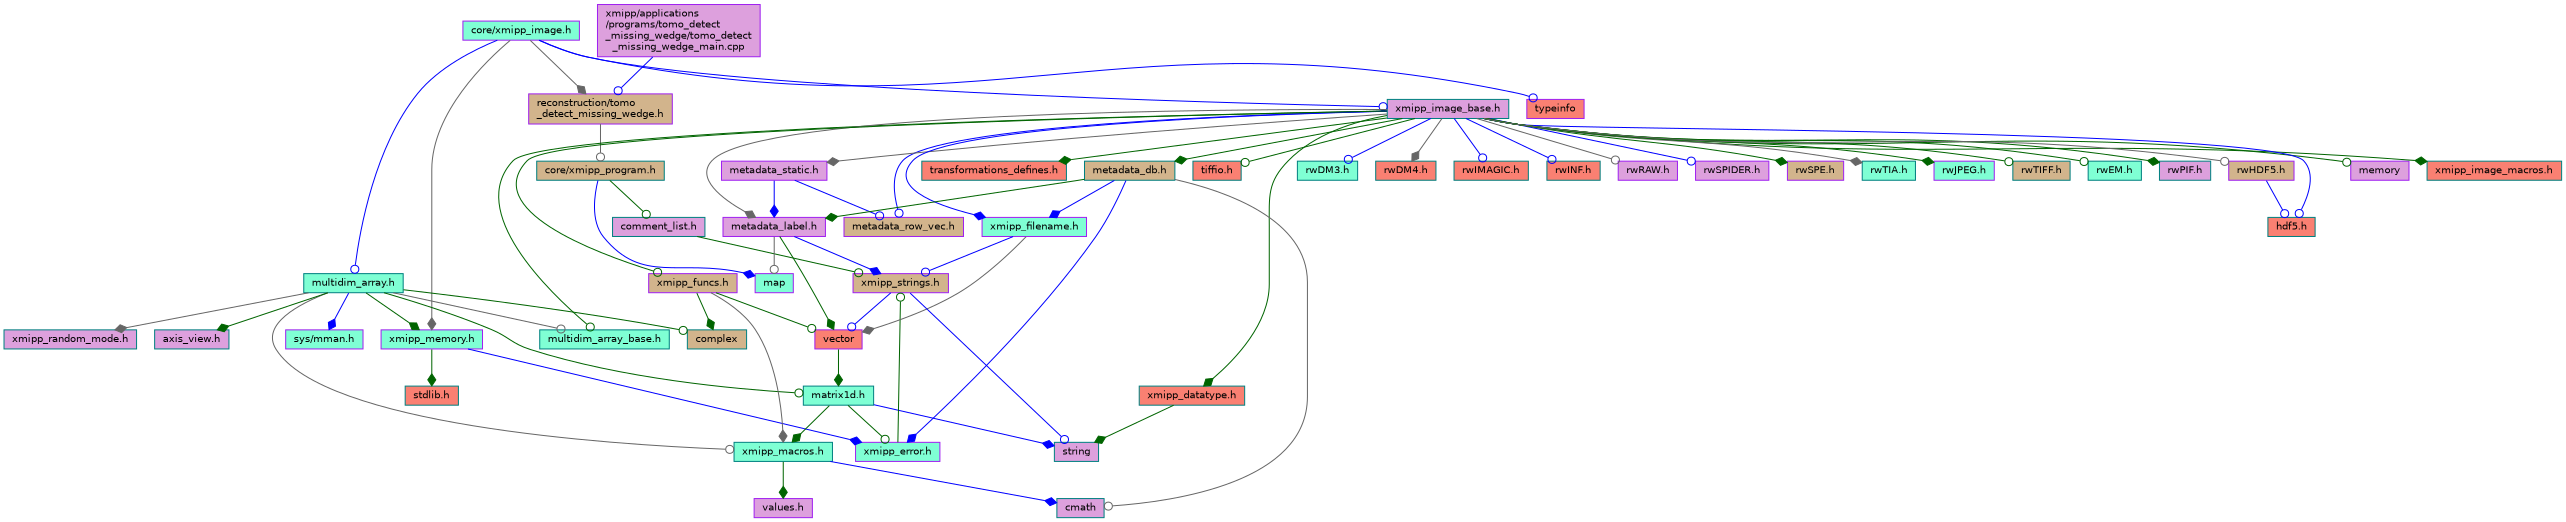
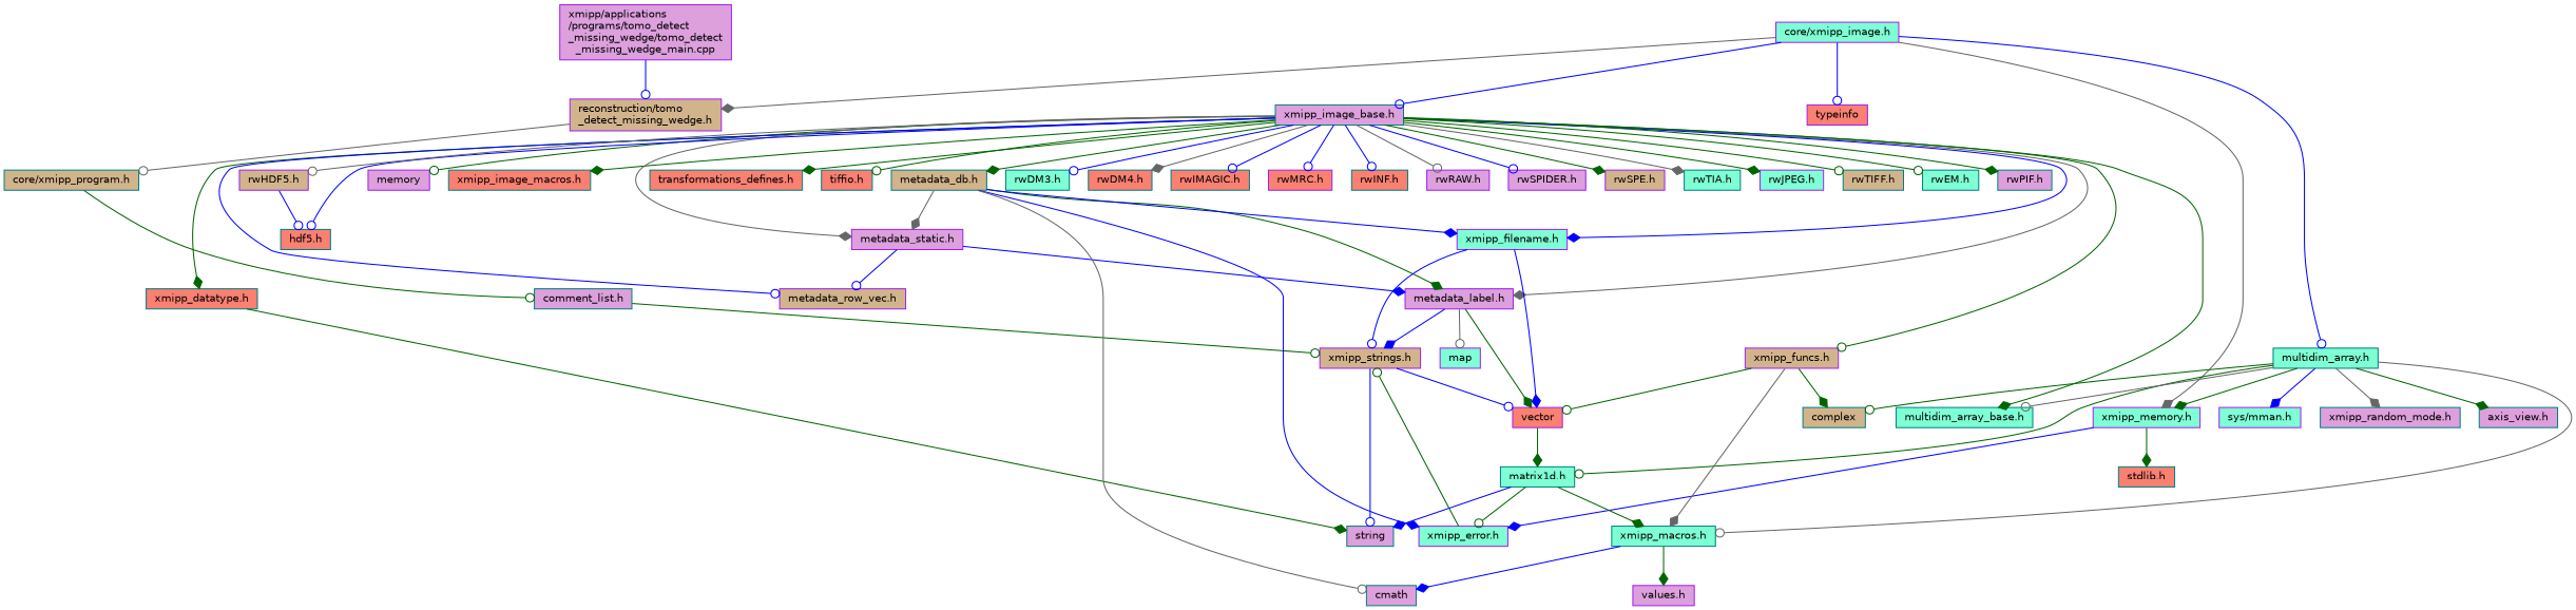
  digraph {
    node [color=teal fillcolor=plum fontname=Helvetica fontsize=10 shape=record style=filled]
    edge [arrowhead=diamond color=darkgreen fontname=Helvetica fontsize=10 labelfontname=Helvetica labelfontsize=10 style=solid]
    n1 [color=purple fontcolor=black height=0.2 label="xmipp/applications\l/programs/tomo_detect\l_missing_wedge/tomo_detect\l_missing_wedge_main.cpp" width=0.4]
    n2 [color=purple fillcolor=tan height=0.2 label="reconstruction/tomo\l_detect_missing_wedge.h" width=0.4]
    n3 [fillcolor=tan height=0.2 label="core/xmipp_program.h" width=0.4]
    n4 [color=purple fillcolor=aquamarine height=0.2 label="core/xmipp_image.h" width=0.4]
    n5 [color=purple fillcolor=salmon height=0.2 label=typeinfo width=0.4]
    n6 [fillcolor=aquamarine height=0.2 label="multidim_array.h" width=0.4]
    n7 [color=purple fillcolor=aquamarine height=0.2 label="xmipp_memory.h" width=0.4]
    n8 [height=0.2 label="xmipp_image_base.h" width=0.4]
    n9 [color=purple fillcolor=aquamarine height=0.2 label=map width=0.4]
    n10 [height=0.2 label="comment_list.h" width=0.4]
    n11 [fillcolor=aquamarine height=0.2 label="xmipp_macros.h" width=0.4]
    n12 [color=purple fillcolor=aquamarine height=0.2 label="sys/mman.h" width=0.4]
    n13 [fillcolor=tan height=0.2 label=complex width=0.4]
    n14 [fillcolor=aquamarine height=0.2 label="matrix1d.h" width=0.4]
    n15 [height=0.2 label="xmipp_random_mode.h" width=0.4]
    n16 [fillcolor=aquamarine height=0.2 label="multidim_array_base.h" width=0.4]
    n17 [height=0.2 label="axis_view.h" width=0.4]
    n18 [color=purple fillcolor=aquamarine height=0.2 label="xmipp_error.h" width=0.4]
    n19 [fillcolor=salmon height=0.2 label="stdlib.h" width=0.4]
    n20 [color=purple height=0.2 label=memory width=0.4]
    n21 [fillcolor=salmon height=0.2 label="xmipp_image_macros.h" width=0.4]
    n22 [fillcolor=salmon height=0.2 label="xmipp_datatype.h" width=0.4]
    n23 [color=purple height=0.2 label="metadata_label.h" width=0.4]
    n24 [color=purple fillcolor=tan height=0.2 label="metadata_row_vec.h" width=0.4]
    n25 [color=purple height=0.2 label="metadata_static.h" width=0.4]
    n26 [fillcolor=tan height=0.2 label="metadata_db.h" width=0.4]
    n27 [color=purple fillcolor=aquamarine height=0.2 label="xmipp_filename.h" width=0.4]
    n28 [fillcolor=salmon height=0.2 label="transformations_defines.h" width=0.4]
    n29 [color=purple fillcolor=tan height=0.2 label="xmipp_funcs.h" width=0.4]
    n30 [fillcolor=salmon height=0.2 label="tiffio.h" width=0.4]
    n31 [fillcolor=salmon height=0.2 label="hdf5.h" width=0.4]
    n32 [fillcolor=aquamarine height=0.2 label="rwDM3.h" width=0.4]
    n33 [fillcolor=salmon height=0.2 label="rwDM4.h" width=0.4]
    n34 [fillcolor=salmon height=0.2 label="rwIMAGIC.h" width=0.4]
+   n35 [color=purple fillcolor=salmon height=0.2 label="rwMRC.h" width=0.4]
    n36 [fillcolor=salmon height=0.2 label="rwINF.h" width=0.4]
    n37 [color=purple height=0.2 label="rwRAW.h" width=0.4]
    n38 [color=purple height=0.2 label="rwSPIDER.h" width=0.4]
    n39 [color=purple fillcolor=tan height=0.2 label="rwSPE.h" width=0.4]
    n40 [fillcolor=aquamarine height=0.2 label="rwTIA.h" width=0.4]
    n41 [color=purple fillcolor=aquamarine height=0.2 label="rwJPEG.h" width=0.4]
    n42 [fillcolor=tan height=0.2 label="rwTIFF.h" width=0.4]
    n43 [fillcolor=aquamarine height=0.2 label="rwEM.h" width=0.4]
    n44 [height=0.2 label="rwPIF.h" width=0.4]
    n45 [color=purple fillcolor=tan height=0.2 label="rwHDF5.h" width=0.4]
    n46 [color=purple height=0.2 label="values.h" width=0.4]
    n47 [height=0.2 label=cmath width=0.4]
    n48 [height=0.2 label=string width=0.4]
    n49 [color=purple fillcolor=salmon height=0.2 label=vector width=0.4]
    n50 [color=purple fillcolor=tan height=0.2 label="xmipp_strings.h" width=0.4]
    n1 -> n2 [arrowhead=odot color=blue]
    n2 -> n3 [arrowhead=odot color=gray40]
-   n3 -> n9 [color=blue]
    n3 -> n10 [arrowhead=odot]
    n4 -> n2 [color=gray40]
    n4 -> n5 [arrowhead=odot color=blue]
    n4 -> n6 [arrowhead=odot color=blue]
    n4 -> n7 [color=gray40]
    n4 -> n8 [arrowhead=odot color=blue]
    n6 -> n7
    n6 -> n11 [arrowhead=odot color=gray40]
    n6 -> n12 [color=blue]
    n6 -> n13 [arrowhead=odot]
    n6 -> n14 [arrowhead=odot]
    n6 -> n15 [color=gray40]
    n6 -> n16 [arrowhead=odot color=gray40]
    n6 -> n17
    n7 -> n18 [color=blue]
    n7 -> n19
-   n8 -> n16 [arrowhead=odot]
+   n8 -> n16
    n8 -> n20 [arrowhead=odot]
    n8 -> n21
    n8 -> n22
    n8 -> n23 [color=gray40]
    n8 -> n24 [arrowhead=odot color=blue]
    n8 -> n25 [color=gray40]
    n8 -> n26
    n8 -> n27 [color=blue]
    n8 -> n28
    n8 -> n29 [arrowhead=odot]
    n8 -> n30 [arrowhead=odot]
    n8 -> n31 [arrowhead=odot color=blue]
    n8 -> n32 [arrowhead=odot color=blue]
    n8 -> n33 [color=gray40]
    n8 -> n34 [arrowhead=odot color=blue]
+   n8 -> n35 [arrowhead=odot color=blue]
    n8 -> n36 [arrowhead=odot color=blue]
    n8 -> n37 [arrowhead=odot color=gray40]
    n8 -> n38 [arrowhead=odot color=blue]
    n8 -> n39
    n8 -> n40 [color=gray40]
    n8 -> n41
    n8 -> n42 [arrowhead=odot]
    n8 -> n43 [arrowhead=odot]
    n8 -> n44
    n8 -> n45 [arrowhead=odot color=gray40]
    n10 -> n50 [arrowhead=odot]
    n11 -> n46
    n11 -> n47 [color=blue]
    n14 -> n11
    n14 -> n18 [arrowhead=odot]
    n14 -> n48 [color=blue]
    n18 -> n50 [arrowhead=odot]
    n22 -> n48
    n23 -> n9 [arrowhead=odot color=gray40]
    n23 -> n49
    n23 -> n50 [color=blue]
    n25 -> n23 [color=blue]
    n25 -> n24 [arrowhead=odot color=blue]
    n26 -> n18 [color=blue]
    n26 -> n23
+   n26 -> n25 [color=gray40]
    n26 -> n27 [color=blue]
    n26 -> n47 [arrowhead=odot color=gray40]
-   n27 -> n49 [color=gray40]
+   n27 -> n49 [color=blue]
    n27 -> n50 [arrowhead=odot color=blue]
    n29 -> n11 [color=gray40]
    n29 -> n13
    n29 -> n49 [arrowhead=odot]
    n45 -> n31 [arrowhead=odot color=blue]
    n49 -> n14
    n50 -> n48 [arrowhead=odot color=blue]
    n50 -> n49 [arrowhead=odot color=blue]
  }
